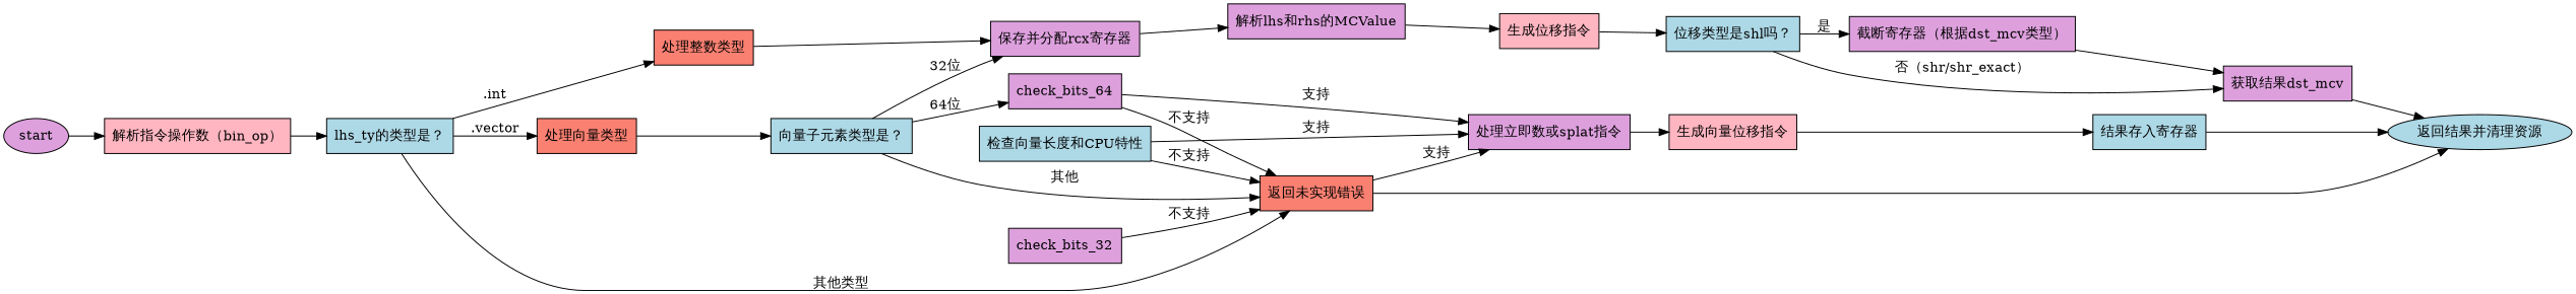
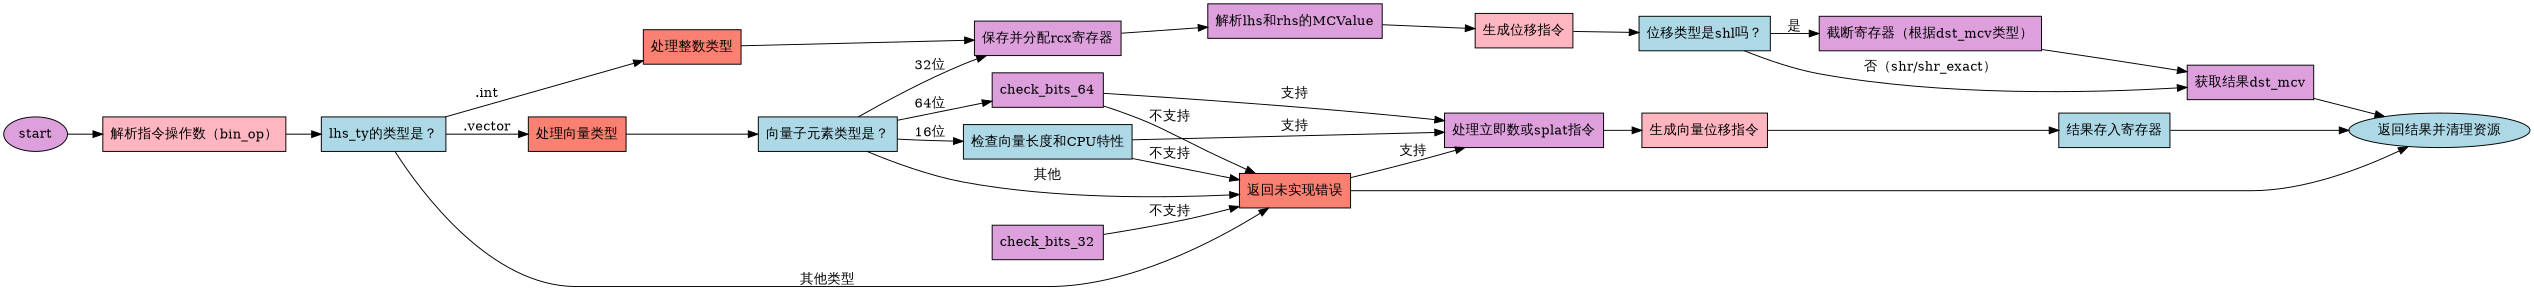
  digraph {
    rankdir=LR
    node [fillcolor=plum shape=rectangle style=filled]
    start [shape=ellipse]
    n2 [fillcolor=lightpink label="解析指令操作数（bin_op）"]
    n3 [fillcolor=lightblue label="lhs_ty的类型是？"]
    n4 [fillcolor=lightblue label="返回结果并清理资源" shape=ellipse]
    n5 [fillcolor=salmon label="处理整数类型"]
    n6 [fillcolor=salmon label="处理向量类型"]
    n7 [fillcolor=salmon label="返回未实现错误"]
    n8 [label="保存并分配rcx寄存器"]
    n9 [fillcolor=lightblue label="向量子元素类型是？"]
    n10 [label="处理立即数或splat指令"]
    n11 [label="解析lhs和rhs的MCValue"]
    n12 [fillcolor=lightblue label="检查向量长度和CPU特性"]
    check_bits_64
    n14 [fillcolor=lightpink label="生成位移指令"]
    n15 [fillcolor=lightblue label="位移类型是shl吗？"]
    n16 [label="截断寄存器（根据dst_mcv类型）"]
    n17 [label="获取结果dst_mcv"]
    check_bits_32
    n19 [fillcolor=lightpink label="生成向量位移指令"]
    n20 [fillcolor=lightblue label="结果存入寄存器"]
    start -> n2
    n2 -> n3
    n3 -> n5 [label=".int"]
    n3 -> n6 [label=".vector"]
    n3 -> n7 [label="其他类型"]
    n5 -> n8
    n6 -> n9
    n7 -> n4
    n7 -> n10 [label="支持"]
    n8 -> n11
    n9 -> n7 [label="其他"]
    n9 -> n8 [label="32位"]
+   n9 -> n12 [label="16位"]
    n9 -> check_bits_64 [label="64位"]
    n10 -> n19
    n11 -> n14
    n12 -> n7 [label="不支持"]
    n12 -> n10 [label="支持"]
    check_bits_64 -> n7 [label="不支持"]
    check_bits_64 -> n10 [label="支持"]
    n14 -> n15
    n15 -> n16 [label="是"]
    n15 -> n17 [label="否（shr/shr_exact）"]
    n16 -> n17
    n17 -> n4
    check_bits_32 -> n7 [label="不支持"]
    n19 -> n20
    n20 -> n4
  }
